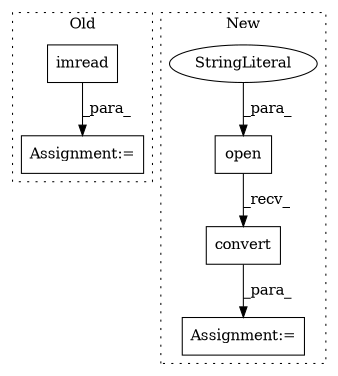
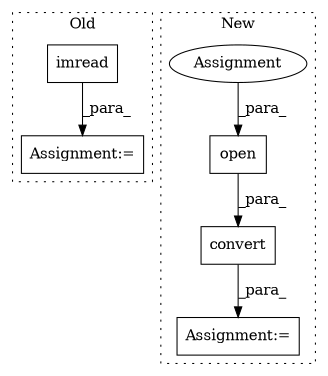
  digraph {
    node [a=32 shape=box]
    n1 [l="7,1" label=imread s="1912,1927"]
    n2 [a=7 l=2 label="Assignment:=" s=2038]
    n3 [l="8,1" label=convert s="2026,2039"]
    n4 [l="5,1" label=open s="2001,2024"]
-   n5 [a=45 l=5 label=StringLiteral s=2034 shape=ellipse]
+   n5 [a=45 l=5 label=Assignment s=2034 shape=ellipse]
    n6 [a=7 l=1 label="Assignment:=" s=1994]
    subgraph cluster_1 {
      label=Old
      style=dotted
      n1
      n2
    }
    subgraph cluster_2 {
      label=New
      style=dotted
      n3
      n4
      n5
      n6
    }
    n1 -> n2 [label=_para_]
    n3 -> n6 [label=_para_]
-   n4 -> n3 [label=_recv_]
+   n4 -> n3 [label=_para_]
    n5 -> n4 [label=_para_]
  }
